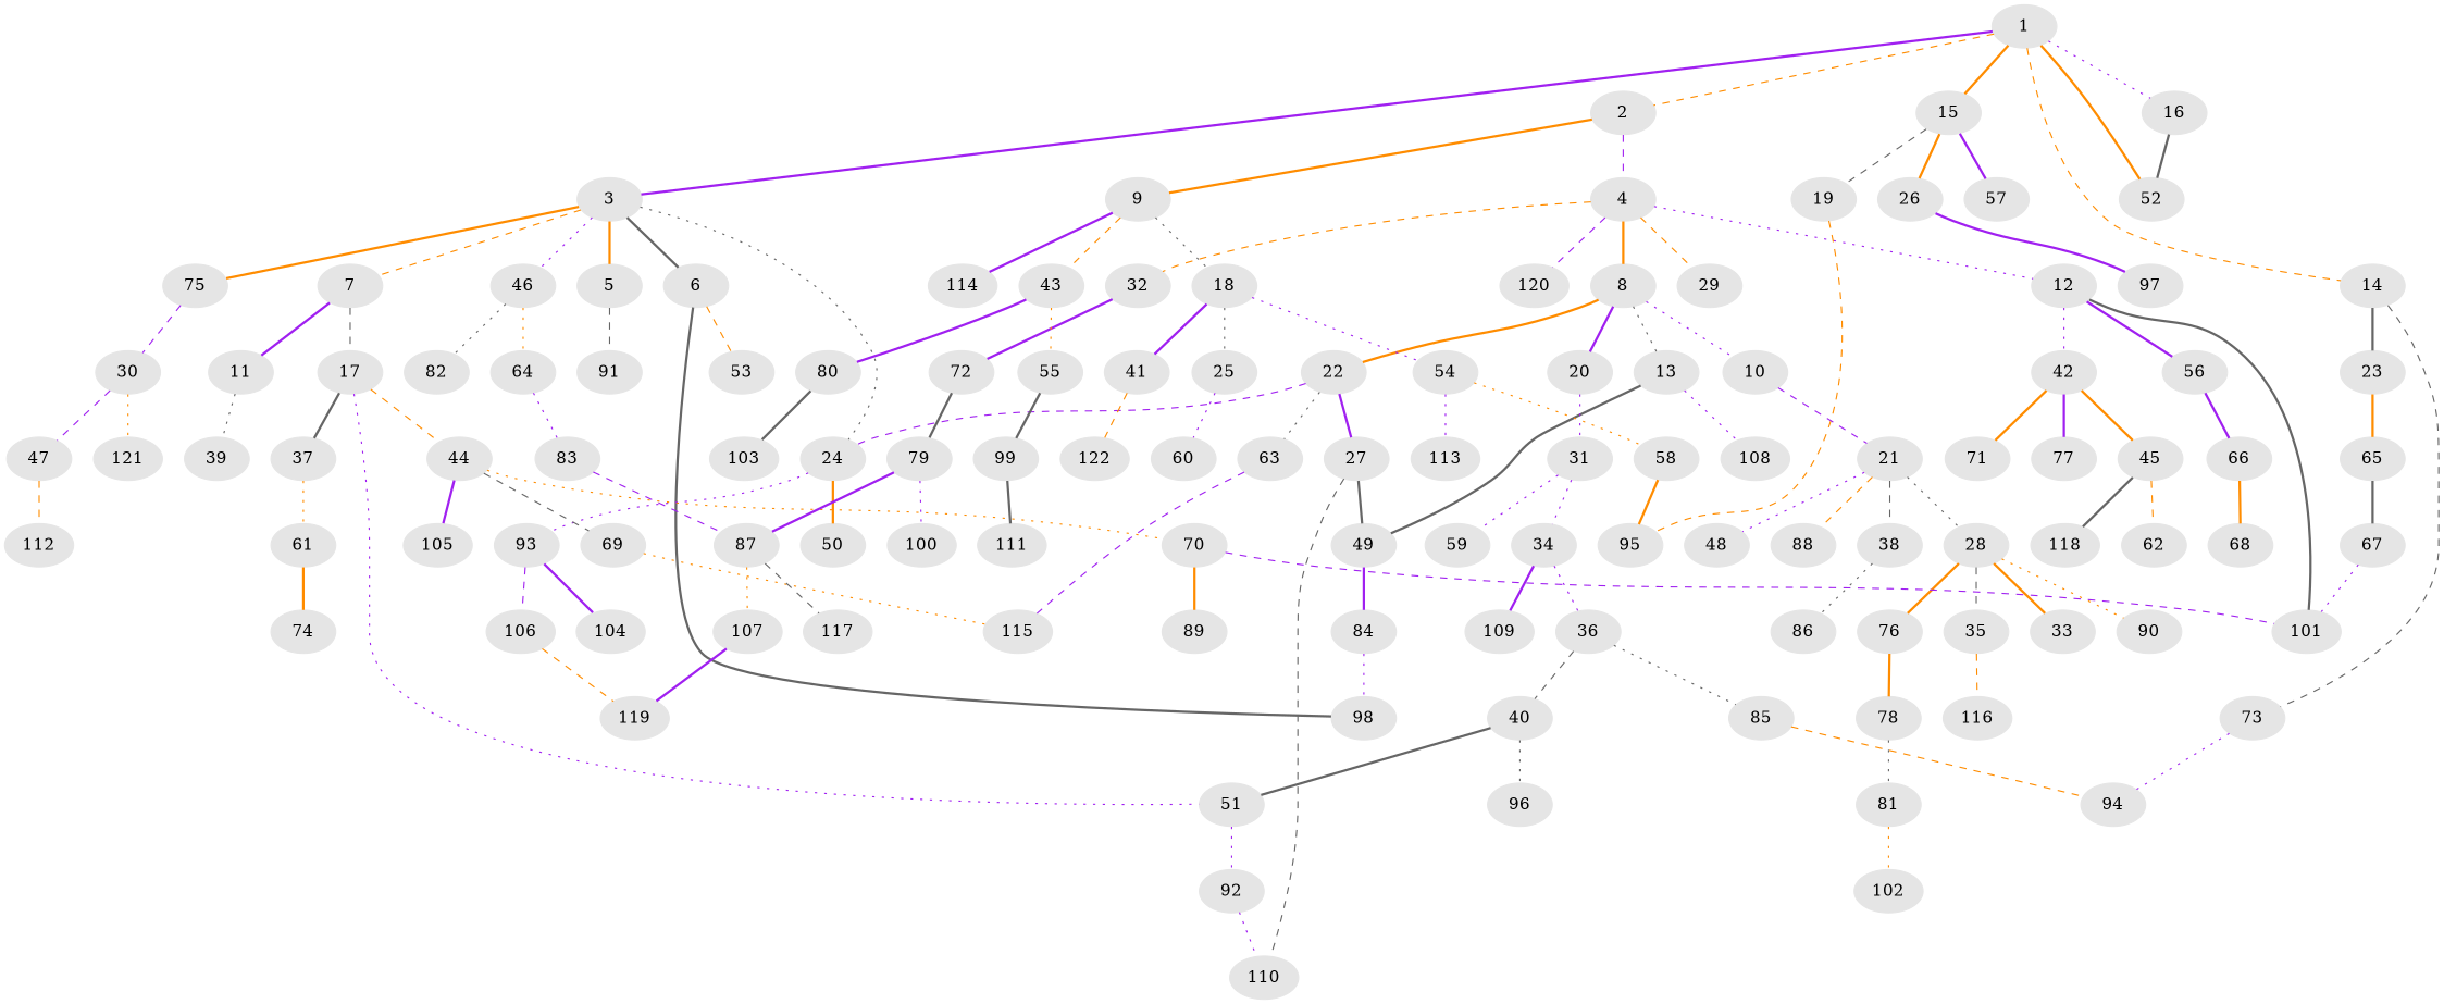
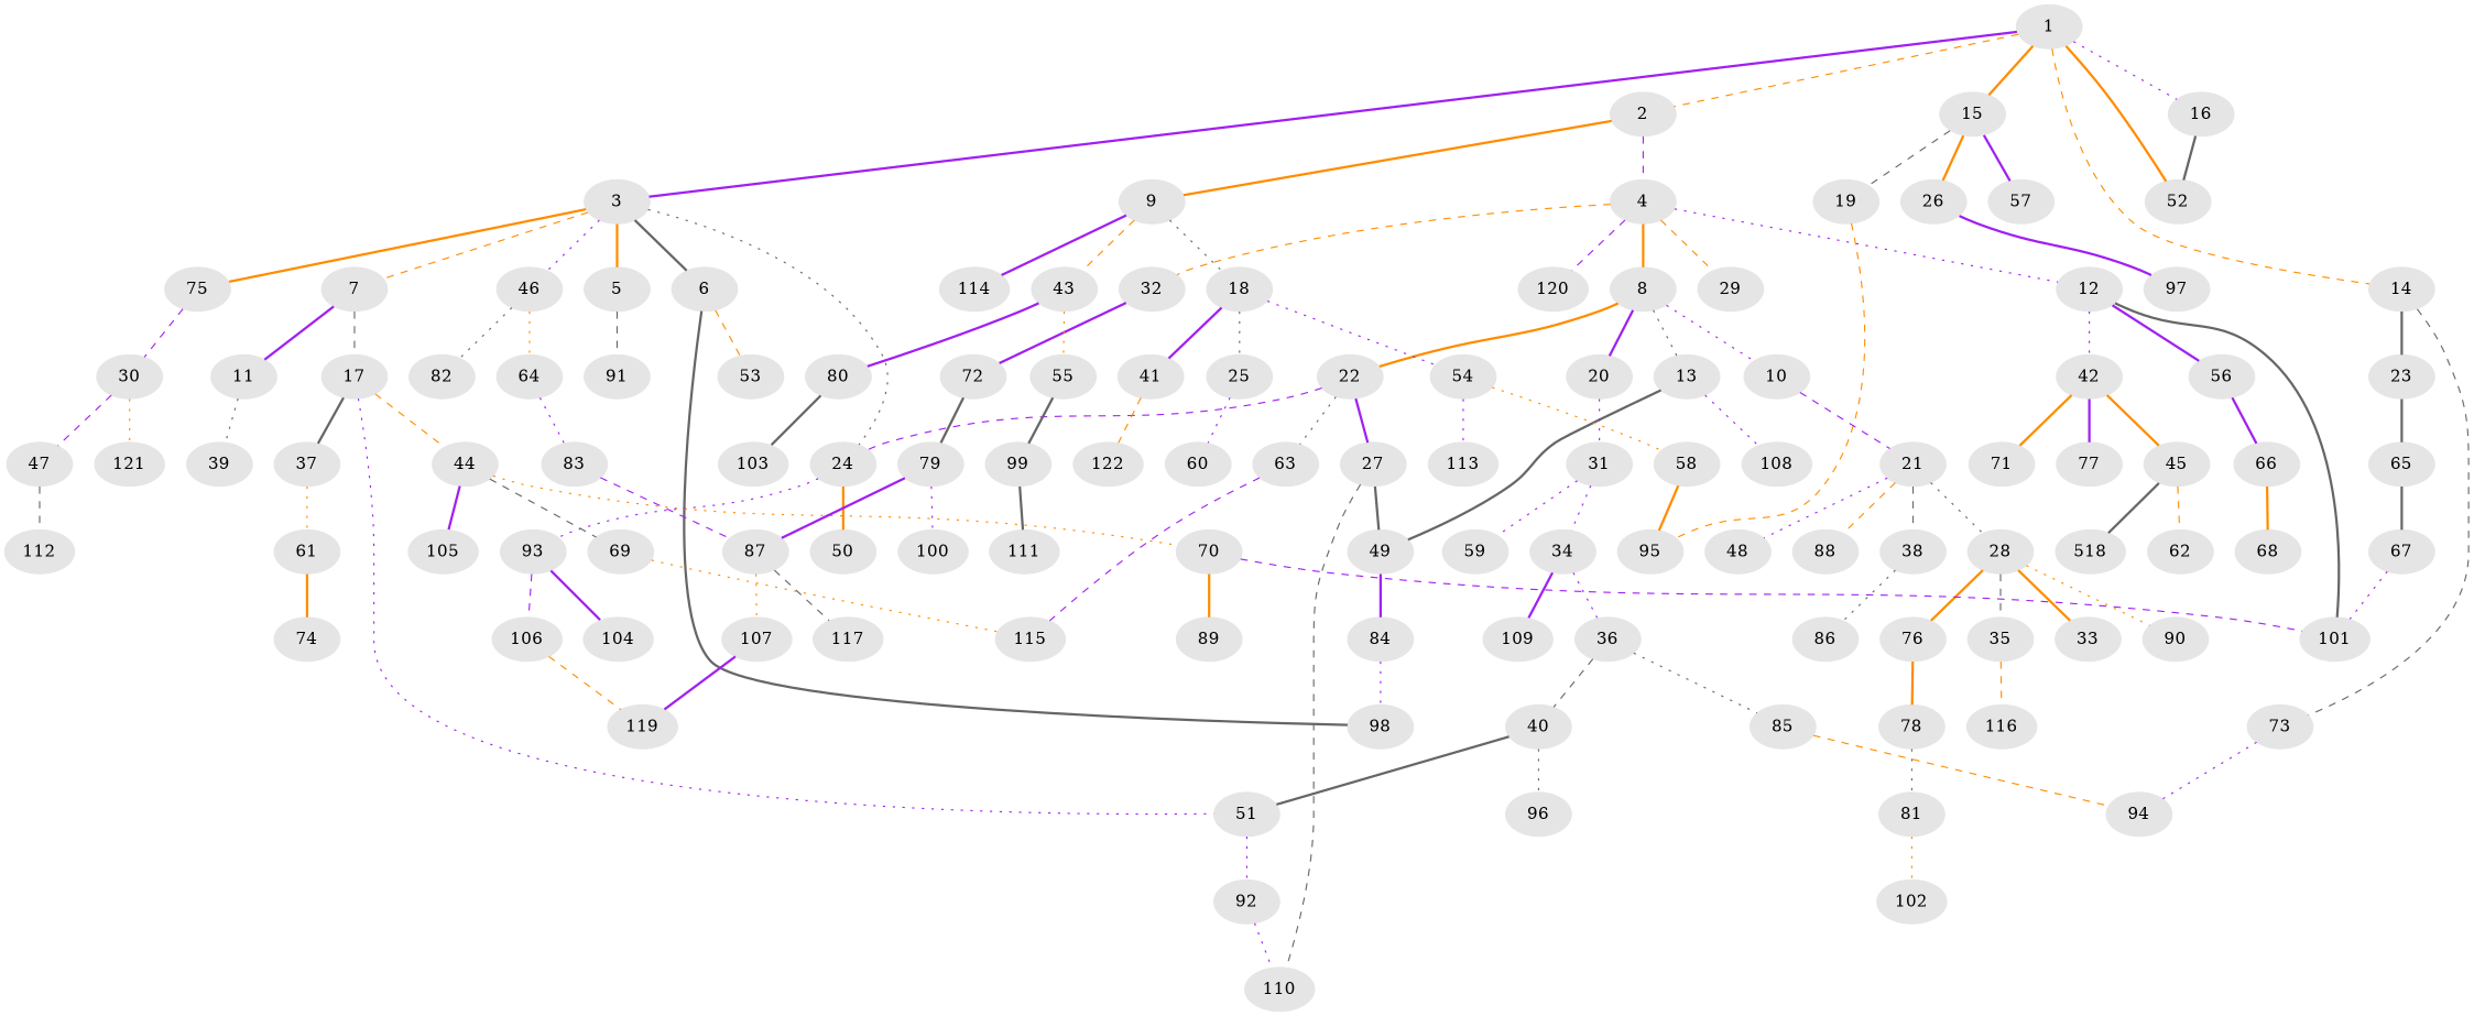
  graph {
    node [color=gray90 style=filled]
    edge [color=purple style=bold]
    1
    2
    3
    14
    15
    16
    52
    4
    9
    5
    6
    7
    24
    46
    75
    23
    73
    19
    26
    57
    8
    12
    29
    32
    120
    18
    43
    114
    91
    53
    98
    11
    17
    50
    93
    64
    82
    30
    10
    13
    20
    22
    42
    56
    101
    72
    47
    121
    39
    37
    44
    51
    21
    49
    108
    31
    27
    63
    25
    41
    54
    55
    80
    28
    38
    48
    88
    45
    71
    77
    66
    84
    65
    94
    95
    97
    61
    69
    70
    105
    92
    60
    122
    58
    113
    34
    59
    33
    35
    76
    90
    86
    110
    115
    67
    104
    106
    116
    78
    112
    36
    109
    79
    40
    85
    96
    74
    62
-   118
+   118 [label=518]
    99
    103
    89
    83
    111
    68
    87
    100
    81
    102
    107
    117
    119
    1 -- 2 [color=darkorange style=dashed]
    1 -- 3
    1 -- 14 [color=darkorange style=dashed]
    1 -- 15 [color=darkorange]
    1 -- 16 [style=dotted]
    1 -- 52 [color=darkorange]
    2 -- 4 [style=dashed]
    2 -- 9 [color=darkorange]
    3 -- 5 [color=darkorange]
    3 -- 6 [color=gray40]
    3 -- 7 [color=darkorange style=dashed]
    3 -- 24 [color=gray40 style=dotted]
    3 -- 46 [style=dotted]
    3 -- 75 [color=darkorange]
    14 -- 23 [color=gray40]
    14 -- 73 [color=gray40 style=dashed]
    15 -- 19 [color=gray40 style=dashed]
    15 -- 26 [color=darkorange]
    15 -- 57
    16 -- 52 [color=gray40]
    4 -- 8 [color=darkorange]
    4 -- 12 [style=dotted]
    4 -- 29 [color=darkorange style=dashed]
    4 -- 32 [color=darkorange style=dashed]
    4 -- 120 [style=dashed]
    9 -- 18 [color=gray40 style=dotted]
    9 -- 43 [color=darkorange style=dashed]
    9 -- 114
    5 -- 91 [color=gray40 style=dashed]
    6 -- 53 [color=darkorange style=dashed]
    6 -- 98 [color=gray40]
    7 -- 11
    7 -- 17 [color=gray40 style=dashed]
    24 -- 50 [color=darkorange]
    24 -- 93 [style=dotted]
    46 -- 64 [color=darkorange style=dotted]
    46 -- 82 [color=gray40 style=dotted]
    75 -- 30 [style=dashed]
-   23 -- 65 [color=darkorange]
+   23 -- 65 [color=gray40]
    73 -- 94 [style=dotted]
    19 -- 95 [color=darkorange style=dashed]
    26 -- 97
    8 -- 10 [style=dotted]
    8 -- 13 [color=gray40 style=dotted]
    8 -- 20
    8 -- 22 [color=darkorange]
    12 -- 42 [style=dotted]
    12 -- 56
    12 -- 101 [color=gray40]
    32 -- 72
    18 -- 25 [color=gray40 style=dotted]
    18 -- 41
    18 -- 54 [style=dotted]
    43 -- 55 [color=darkorange style=dotted]
    43 -- 80
    11 -- 39 [color=gray40 style=dotted]
    17 -- 37 [color=gray40]
    17 -- 44 [color=darkorange style=dashed]
    17 -- 51 [style=dotted]
    93 -- 104
    93 -- 106 [style=dashed]
    64 -- 83 [style=dotted]
    30 -- 47 [style=dashed]
    30 -- 121 [color=darkorange style=dotted]
    10 -- 21 [style=dashed]
    13 -- 49 [color=gray40]
    13 -- 108 [style=dotted]
    20 -- 31 [style=dotted]
    22 -- 24 [style=dashed]
    22 -- 27
    22 -- 63 [color=gray40 style=dotted]
    42 -- 45 [color=darkorange]
    42 -- 71 [color=darkorange]
    42 -- 77
    56 -- 66
    72 -- 79 [color=gray40]
-   47 -- 112 [color=darkorange style=dashed]
+   47 -- 112 [color=gray40 style=dashed]
    37 -- 61 [color=darkorange style=dotted]
    44 -- 69 [color=gray40 style=dashed]
    44 -- 70 [color=darkorange style=dotted]
    44 -- 105
    51 -- 92 [style=dotted]
    21 -- 28 [color=gray40 style=dotted]
    21 -- 38 [color=gray40 style=dashed]
    21 -- 48 [style=dotted]
    21 -- 88 [color=darkorange style=dashed]
    49 -- 84
    31 -- 34 [style=dotted]
    31 -- 59 [style=dotted]
    27 -- 49 [color=gray40]
    27 -- 110 [color=gray40 style=dashed]
    63 -- 115 [style=dashed]
    25 -- 60 [style=dotted]
    41 -- 122 [color=darkorange style=dashed]
    54 -- 58 [color=darkorange style=dotted]
    54 -- 113 [style=dotted]
    55 -- 99 [color=gray40]
    80 -- 103 [color=gray40]
    28 -- 33 [color=darkorange]
    28 -- 35 [color=gray40 style=dashed]
    28 -- 76 [color=darkorange]
    28 -- 90 [color=darkorange style=dotted]
    38 -- 86 [color=gray40 style=dotted]
    45 -- 62 [color=darkorange style=dashed]
    45 -- 118 [color=gray40]
    66 -- 68 [color=darkorange]
    84 -- 98 [style=dotted]
    65 -- 67 [color=gray40]
    61 -- 74 [color=darkorange]
    69 -- 115 [color=darkorange style=dotted]
    70 -- 101 [style=dashed]
    70 -- 89 [color=darkorange]
    92 -- 110 [style=dotted]
    58 -- 95 [color=darkorange]
    34 -- 36 [style=dotted]
    34 -- 109
    35 -- 116 [color=darkorange style=dashed]
    76 -- 78 [color=darkorange]
    67 -- 101 [style=dotted]
    106 -- 119 [color=darkorange style=dashed]
    78 -- 81 [color=gray40 style=dotted]
    36 -- 40 [color=gray40 style=dashed]
    36 -- 85 [color=gray40 style=dotted]
    79 -- 87
    79 -- 100 [style=dotted]
    40 -- 51 [color=gray40]
    40 -- 96 [color=gray40 style=dotted]
    85 -- 94 [color=darkorange style=dashed]
    99 -- 111 [color=gray40]
    83 -- 87 [style=dashed]
    87 -- 107 [color=darkorange style=dotted]
    87 -- 117 [color=gray40 style=dashed]
    81 -- 102 [color=darkorange style=dotted]
    107 -- 119
  }
